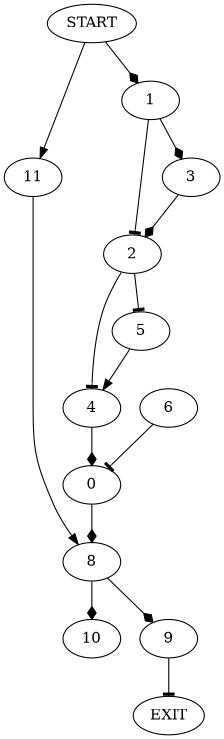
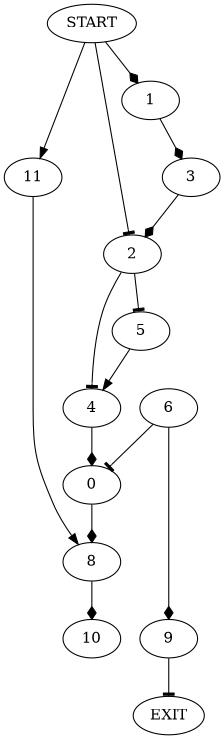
  digraph {
    edge [arrowhead=diamond]
    n1 [label=START]
    1
    11
    2
    3
    8
    n7 [label=EXIT]
    4
    5
    n10 [label=0]
    6
    9
    10
    n1 -> 1
    n1 -> 11 [arrowhead=normal]
-   1 -> 2 [arrowhead=tee]
+   n1 -> 2 [arrowhead=tee]
    1 -> 3
    11 -> 8 [arrowhead=normal]
    2 -> 4 [arrowhead=tee]
    2 -> 5 [arrowhead=tee]
    3 -> 2
-   8 -> 9
+   6 -> 9
    8 -> 10
    4 -> n10
    5 -> 4 [arrowhead=normal]
    n10 -> 8
    6 -> n10 [arrowhead=tee]
    9 -> n7 [arrowhead=tee]
  }
